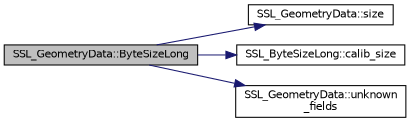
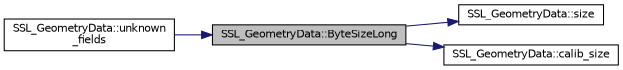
  digraph {
    rankdir=LR
    node [color=black fillcolor=white fontname=Helvetica fontsize=10 shape=record style=filled]
    edge [color=midnightblue fontname=Helvetica fontsize=10 labelfontname=Helvetica labelfontsize=10 style=solid]
    n1 [fillcolor=grey75 fontcolor=black height=0.2 label="SSL_GeometryData::ByteSizeLong" width=0.4]
    n2 [height=0.2 label="SSL_GeometryData::size" width=0.4]
-   n3 [height=0.2 label="SSL_ByteSizeLong::calib_size" width=0.4]
+   n3 [height=0.2 label="SSL_GeometryData::calib_size" width=0.4]
    n4 [height=0.2 label="SSL_GeometryData::unknown\l_fields" width=0.4]
    n1 -> n2
    n1 -> n3
-   n1 -> n4
+   n4 -> n1
  }
